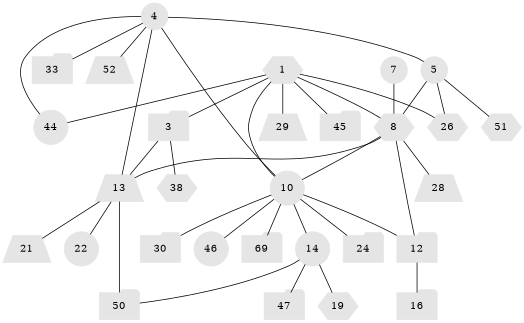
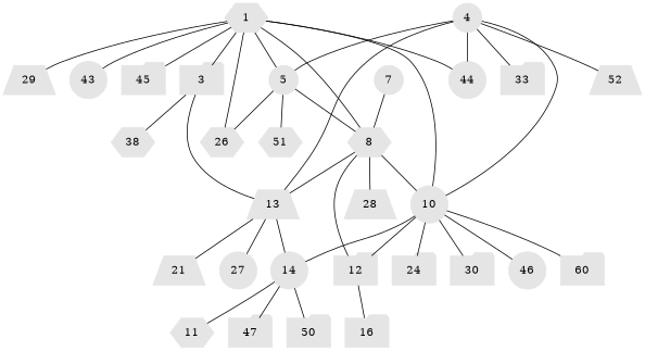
  graph {
    node [color=gray90 shape=folder style=filled]
    1 [shape=hexagon super="+2+37"]
    3 [super="+34+25+59"]
    5 [shape=circle super="+6"]
    8 [shape=hexagon super="+9+27"]
    10 [shape=circle super="+49+11+54+40"]
    26 [shape=hexagon]
    29 [shape=trapezium]
+   43 [shape=circle]
    44 [shape=circle]
    45
    13 [shape=trapezium]
    38 [shape=hexagon]
    51 [shape=hexagon]
    12 [super="+36+23"]
    28 [shape=trapezium]
    14 [shape=circle super="+15+39+18+55"]
    24
    30
    46 [shape=circle]
-   60 [label=69]
+   60
    21 [shape=trapezium]
-   22 [shape=circle super="+63"]
+   22 [shape=circle super="+63" label=27]
    4 [shape=circle super="+32"]
    33 [super="+61"]
    52 [shape=trapezium super="+56"]
    7 [shape=circle super="+17+35"]
    16 [super="+57+58"]
-   19 [shape=hexagon]
+   19 [shape=hexagon label=11]
    47
    50
    1 -- 3 [weight=2]
+   1 -- 5
    1 -- 8 [weight=2]
    1 -- 10
    1 -- 26
    1 -- 29
+   1 -- 43
    1 -- 44
    1 -- 45
    3 -- 13
    3 -- 38
    5 -- 8
    5 -- 26
    5 -- 51
    8 -- 10
    8 -- 13
    8 -- 12
    8 -- 28
    10 -- 12 [weight=2]
    10 -- 14
    10 -- 24
    10 -- 30
    10 -- 46
    10 -- 60
-   13 -- 50 [weight=2]
+   13 -- 14 [weight=2]
    13 -- 21
    13 -- 22
    12 -- 16
    14 -- 19
    14 -- 47
    14 -- 50
    4 -- 5 [weight=2]
    4 -- 10
    4 -- 44
    4 -- 13
    4 -- 33
    4 -- 52
    7 -- 8 [weight=2]
  }
